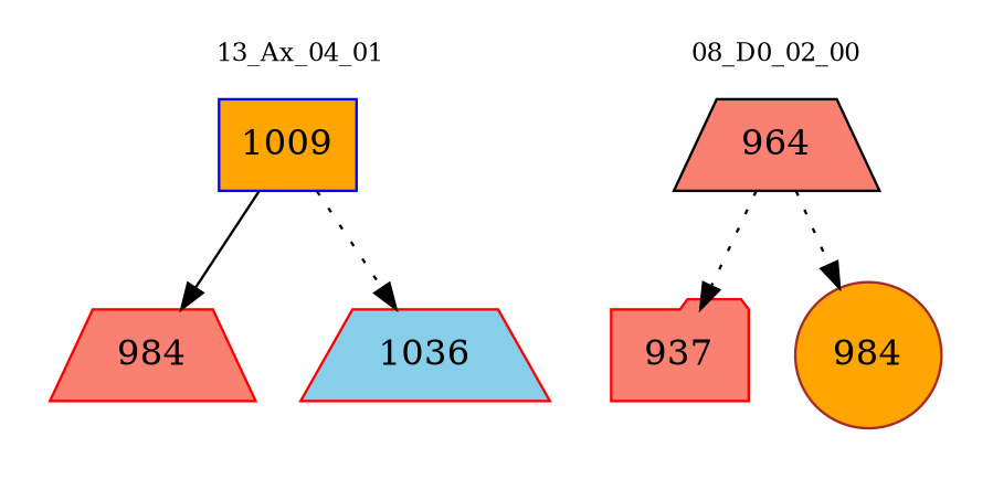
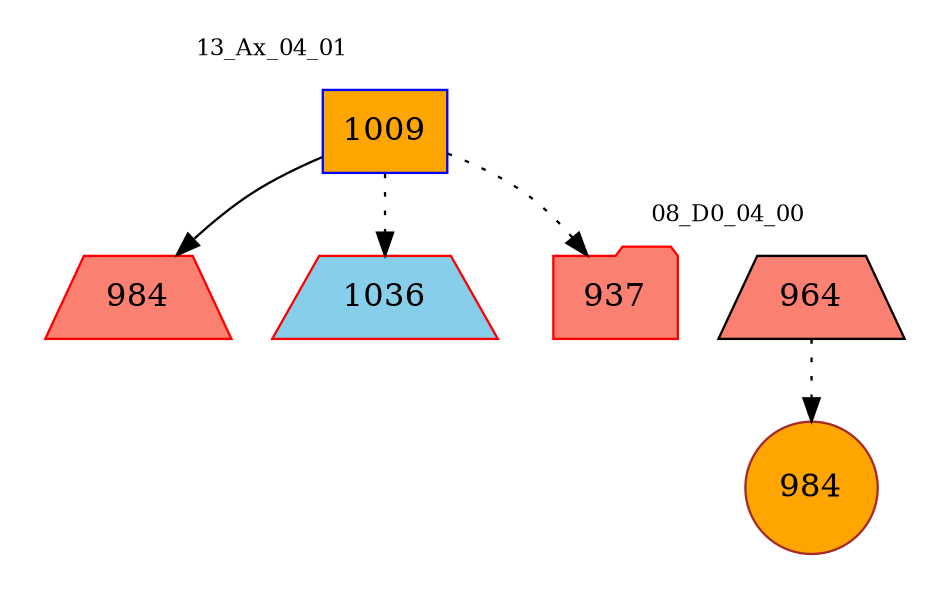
  digraph {
    node [color=red fillcolor=salmon shape=trapezium style=filled]
    edge [color=black style=dotted]
    n1 [color=blue fillcolor=orange label=1009 shape=box]
    n2 [label=984]
    n3 [fillcolor=skyblue label=1036]
    n4 [color=black label=964]
    n5 [label=937 shape=folder]
    n6 [color=brown fillcolor=orange label=984 shape=circle]
    subgraph cluster_1 {
      color=white
      fontsize=10
      label="13_Ax_04_01"
      n1
      n2
      n3
    }
    subgraph cluster_2 {
      color=white
      fontsize=10
-     label="08_D0_02_00"
+     label="08_D0_04_00"
      n4
      n5
      n6
    }
    n1 -> n2 [style=solid]
    n1 -> n3
-   n4 -> n5
+   n1 -> n5
    n4 -> n6
  }
